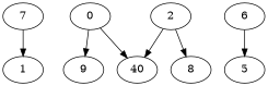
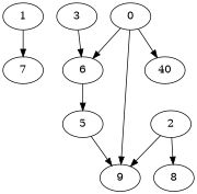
  digraph {
    node [alpha=0.14]
    7
    1 [alpha=0.18]
    9 [alpha=0.17]
    2 [alpha=0.18]
    8
+   3 [alpha=0.08]
    6 [alpha=0.15]
    5 [alpha=0.13]
    n9 [alpha=0.07 label=0]
    n10 [alpha=0.05 label=40]
-   7 -> 1
-   2 -> n10
+   1 -> 7
+   2 -> 9
    2 -> 8
+   3 -> 6
    6 -> 5
+   5 -> 9
    n9 -> 9
+   n9 -> 6
    n9 -> n10
  }
